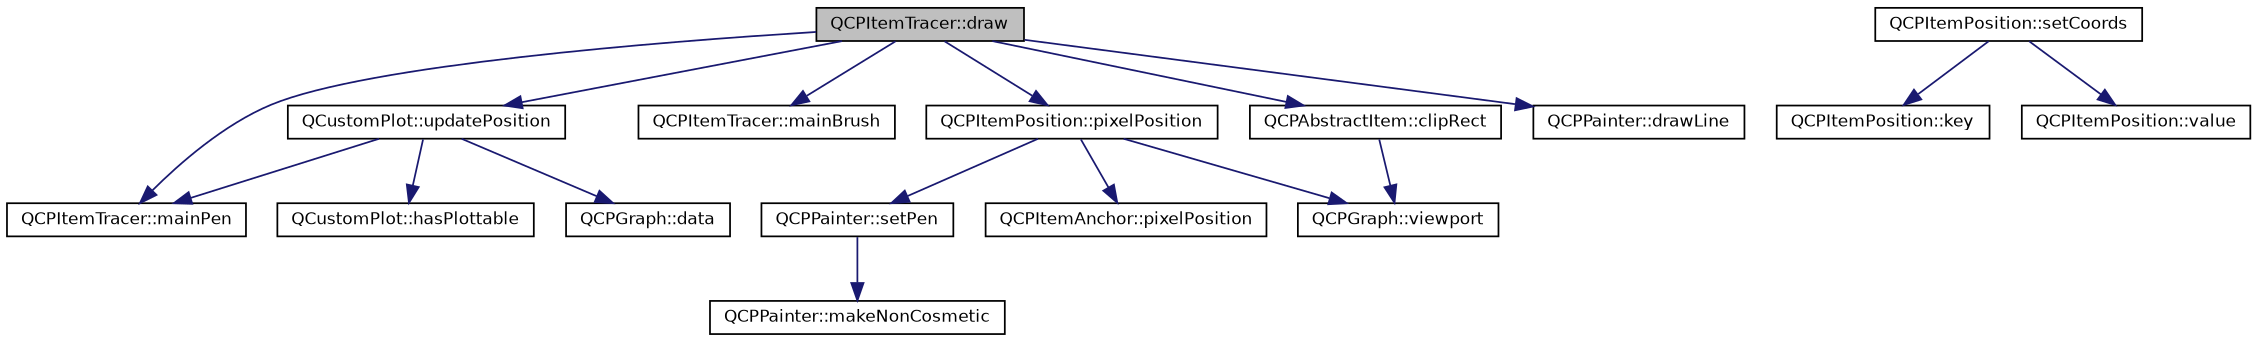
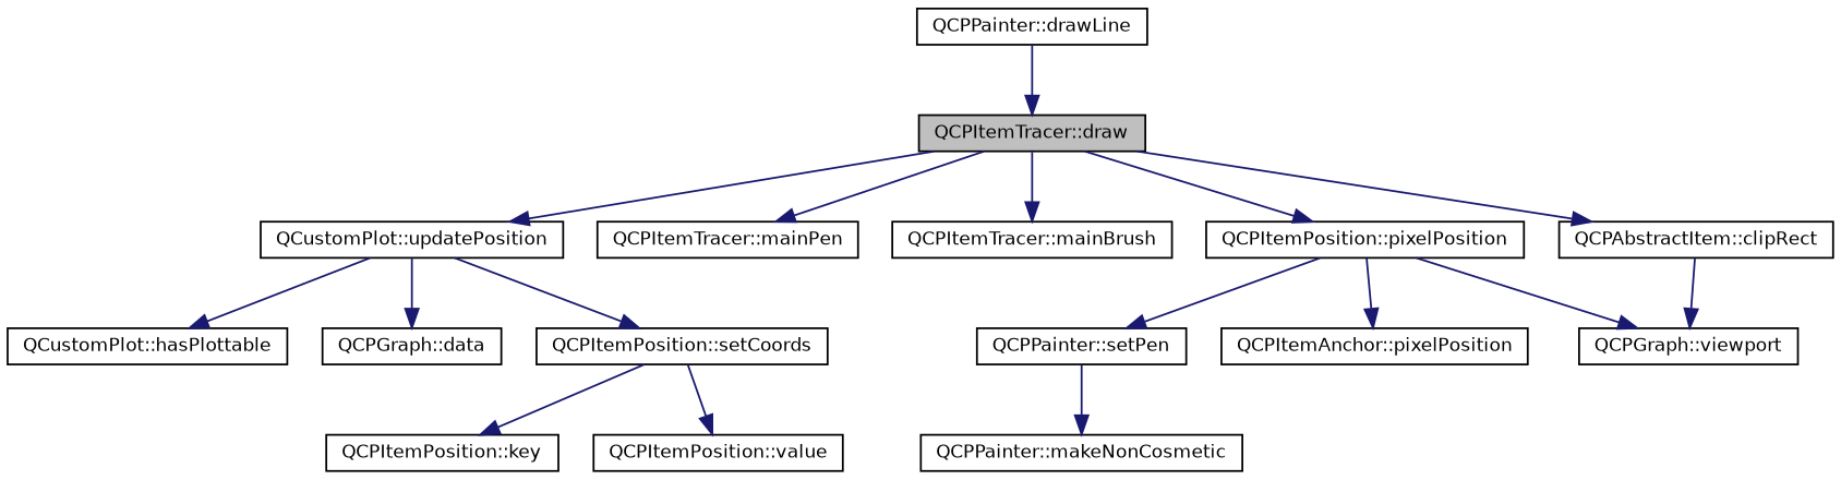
  digraph {
    rankdir=TB
    node [color=black fillcolor=white fontname=Helvetica fontsize=10 shape=record style=filled]
    edge [color=midnightblue fontname=Helvetica fontsize=10 labelfontname=Helvetica labelfontsize=10 style=solid]
    n1 [fillcolor=grey75 fontcolor=black height=0.2 label="QCPItemTracer::draw" width=0.4]
    n2 [height=0.2 label="QCustomPlot::updatePosition" width=0.4]
    n3 [height=0.2 label="QCPItemTracer::mainPen" width=0.4]
    n4 [height=0.2 label="QCPItemTracer::mainBrush" width=0.4]
    n5 [height=0.2 label="QCPItemPosition::pixelPosition" width=0.4]
    n6 [height=0.2 label="QCPAbstractItem::clipRect" width=0.4]
    n7 [height=0.2 label="QCPPainter::drawLine" width=0.4]
    n8 [height=0.2 label="QCustomPlot::hasPlottable" width=0.4]
    n9 [height=0.2 label="QCPGraph::data" width=0.4]
    n10 [height=0.2 label="QCPItemPosition::setCoords" width=0.4]
    n11 [height=0.2 label="QCPPainter::setPen" width=0.4]
    n12 [height=0.2 label="QCPPainter::makeNonCosmetic" width=0.4]
    n13 [height=0.2 label="QCPItemAnchor::pixelPosition" width=0.4]
    n14 [height=0.2 label="QCPGraph::viewport" width=0.4]
    n15 [height=0.2 label="QCPItemPosition::key" width=0.4]
    n16 [height=0.2 label="QCPItemPosition::value" width=0.4]
    n1 -> n2
    n1 -> n3
    n1 -> n4
    n1 -> n5
    n1 -> n6
-   n1 -> n7
+   n7 -> n1
    n2 -> n8
    n2 -> n9
-   n2 -> n3
+   n2 -> n10
    n5 -> n11
    n5 -> n13
    n5 -> n14
    n6 -> n14
    n10 -> n15
    n10 -> n16
    n11 -> n12
  }
